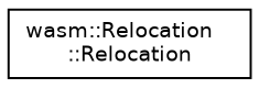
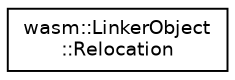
  digraph {
    rankdir=LR
-   n1 [color=black fillcolor=white fontname=Helvetica fontsize=10 height=0.2 label="wasm::Relocation\l::Relocation" shape=record style=filled width=0.4]
+   n1 [color=black fillcolor=white fontname=Helvetica fontsize=10 height=0.2 label="wasm::LinkerObject\l::Relocation" shape=record style=filled width=0.4]
  }
